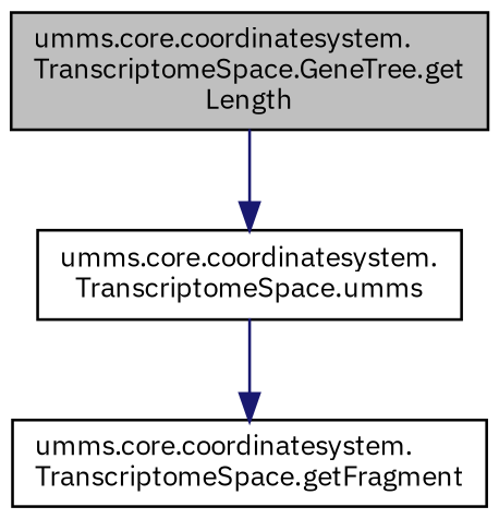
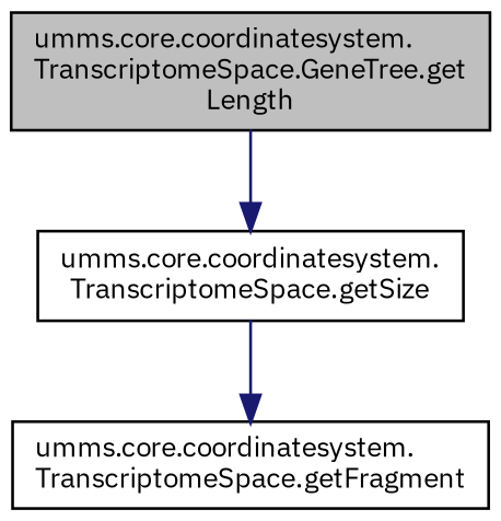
  digraph {
    rankdir=TB
    fontname="IBM Plex Sans"
    node [color=black fillcolor=white fontname="IBM Plex Sans" fontsize=10 shape=record style=filled]
    edge [color=midnightblue fontname="IBM Plex Sans" fontsize=10 labelfontname=Helvetica labelfontsize=10 style=solid]
    n1 [fillcolor=grey75 fontcolor=black height=0.2 label="umms.core.coordinatesystem.\lTranscriptomeSpace.GeneTree.get\lLength" width=0.4]
-   n2 [height=0.2 label="umms.core.coordinatesystem.\lTranscriptomeSpace.umms" width=0.4]
+   n2 [height=0.2 label="umms.core.coordinatesystem.\lTranscriptomeSpace.getSize" width=0.4]
    n3 [height=0.2 label="umms.core.coordinatesystem.\lTranscriptomeSpace.getFragment" width=0.4]
    n1 -> n2
    n2 -> n3
  }
